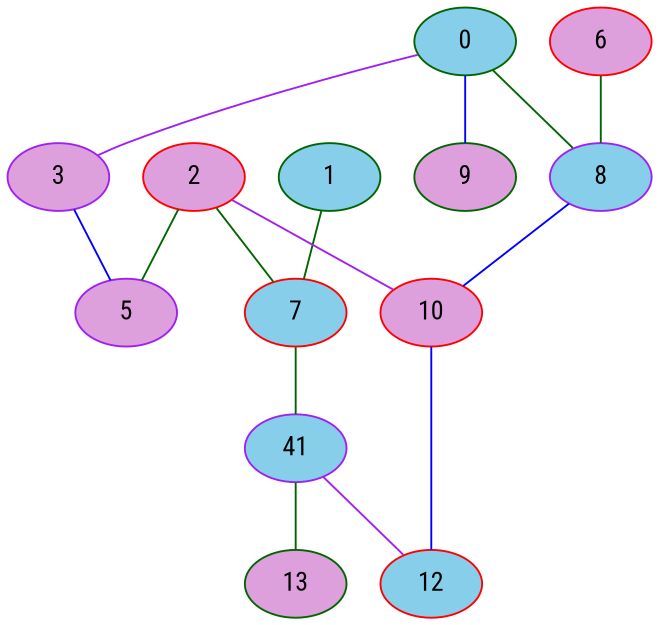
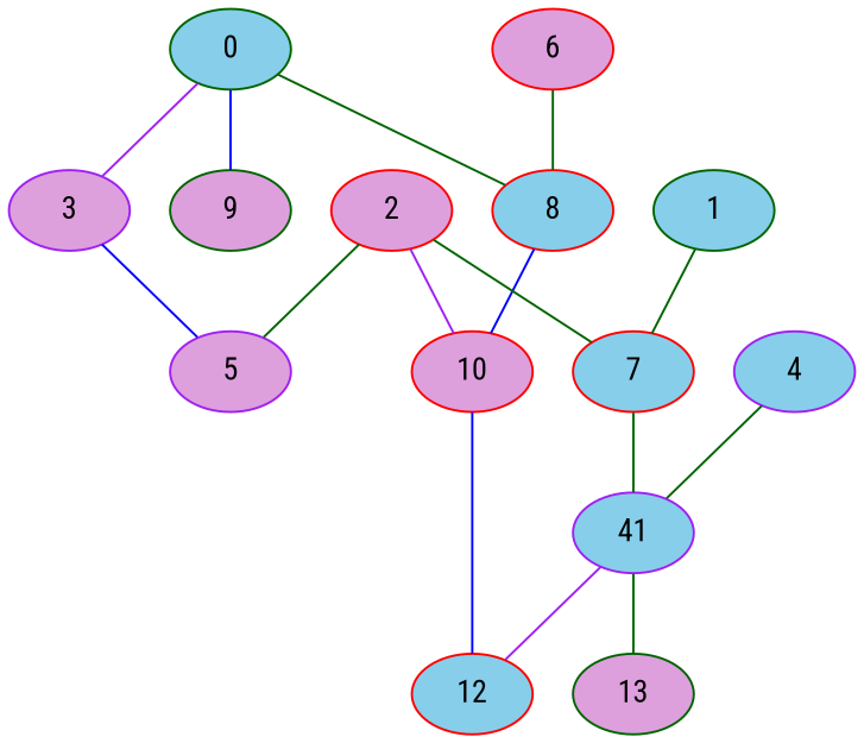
  graph {
    fontname="Roboto Condensed"
    node [color=purple fillcolor=skyblue fontname="Roboto Condensed" style=filled type=intersection x=106]
    edge [color=darkgreen fontname="Roboto Condensed" frequency=1 type0=line]
    0 [color=darkgreen x=102 y=272]
    3 [fillcolor=plum type=corner y=237]
-   8 [x=186 y=326]
+   8 [color=red x=186 y=326]
    9 [color=darkgreen fillcolor=plum type=endpoint x=20 y=271]
    5 [fillcolor=plum type=corner x=237 y=176]
    10 [color=red fillcolor=plum x=199 y=328]
    12 [color=red type=corner x=243 y=363]
    1 [color=darkgreen type=endpoint x=375 y=104]
    7 [color=red x=324 y=180]
    n10 [label=41 x=446 y=246]
    13 [color=darkgreen fillcolor=plum type=endpoint x=486 y=270]
    2 [color=red fillcolor=plum x=311 y=182]
+   4 [type=endpoint x=527 y=266]
    6 [color=red fillcolor=plum type=endpoint y=436]
    0 -- 3 [angle0=-1.46 color=purple]
    0 -- 8 [angle0=.57]
    0 -- 9 [angle0=.01 color=blue]
    3 -- 5 [angle0=-.44 color=blue]
    8 -- 10 [angle0=.15 color=blue]
    10 -- 12 [angle0=.67 color=blue]
    1 -- 7 [angle0=-.98]
    7 -- n10 [angle0=.50]
    n10 -- 12 [angle0=-.52 color=purple]
    n10 -- 13 [angle0=.54]
    2 -- 5 [angle0=.08]
    2 -- 10 [angle0=-.92 color=purple]
    2 -- 7 [angle0=-.15]
+   4 -- n10 [angle0=.24]
    6 -- 8 [angle0=-.94]
  }
